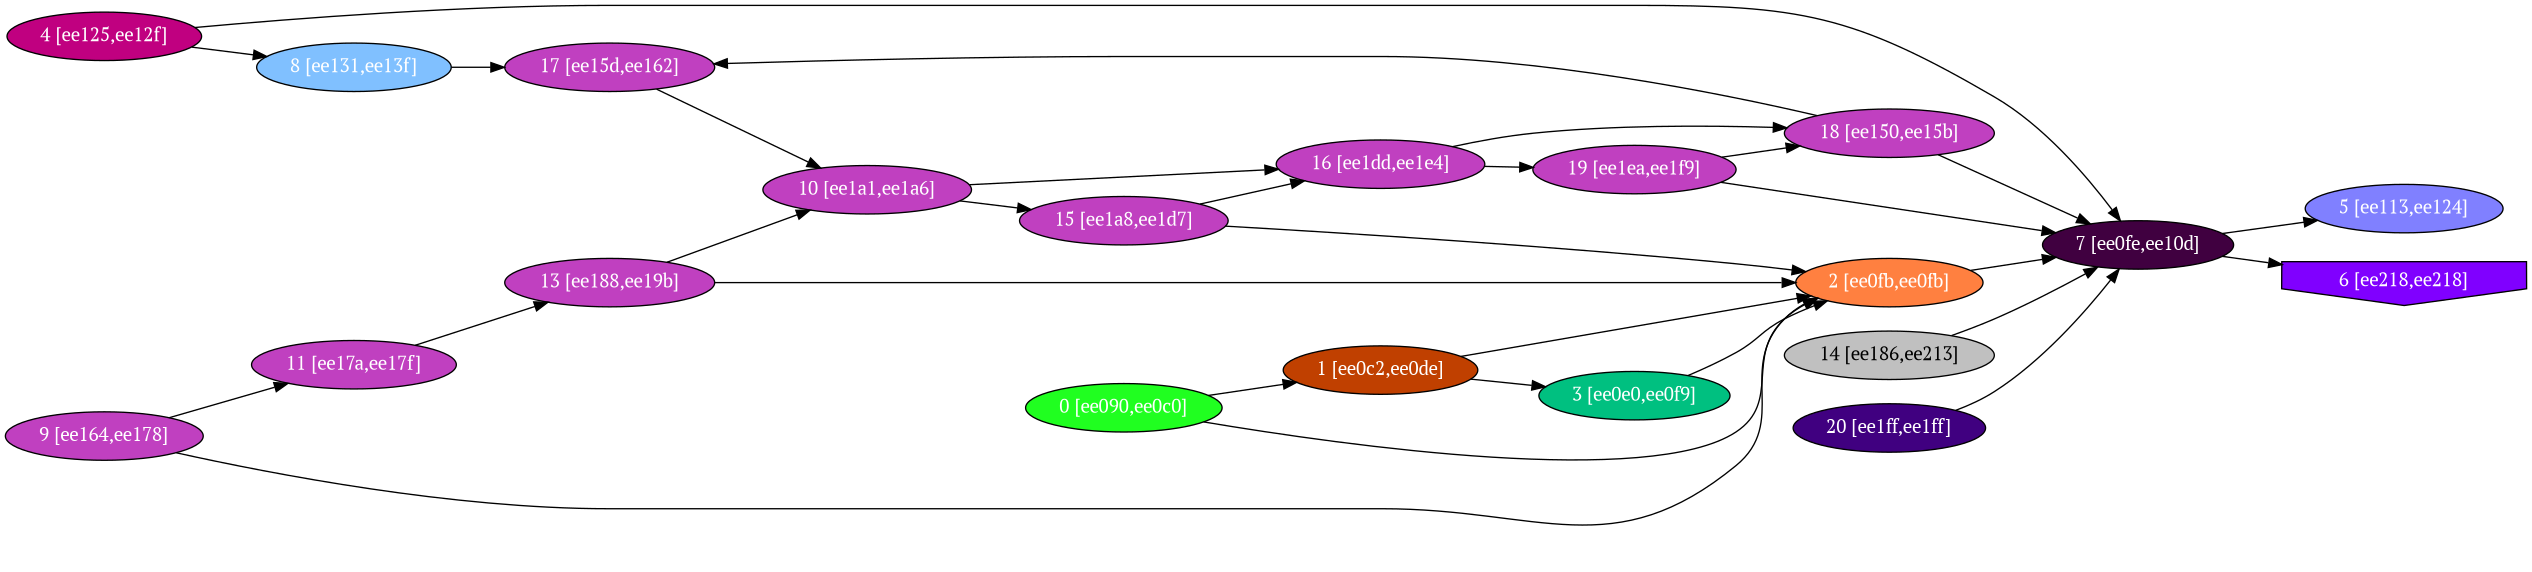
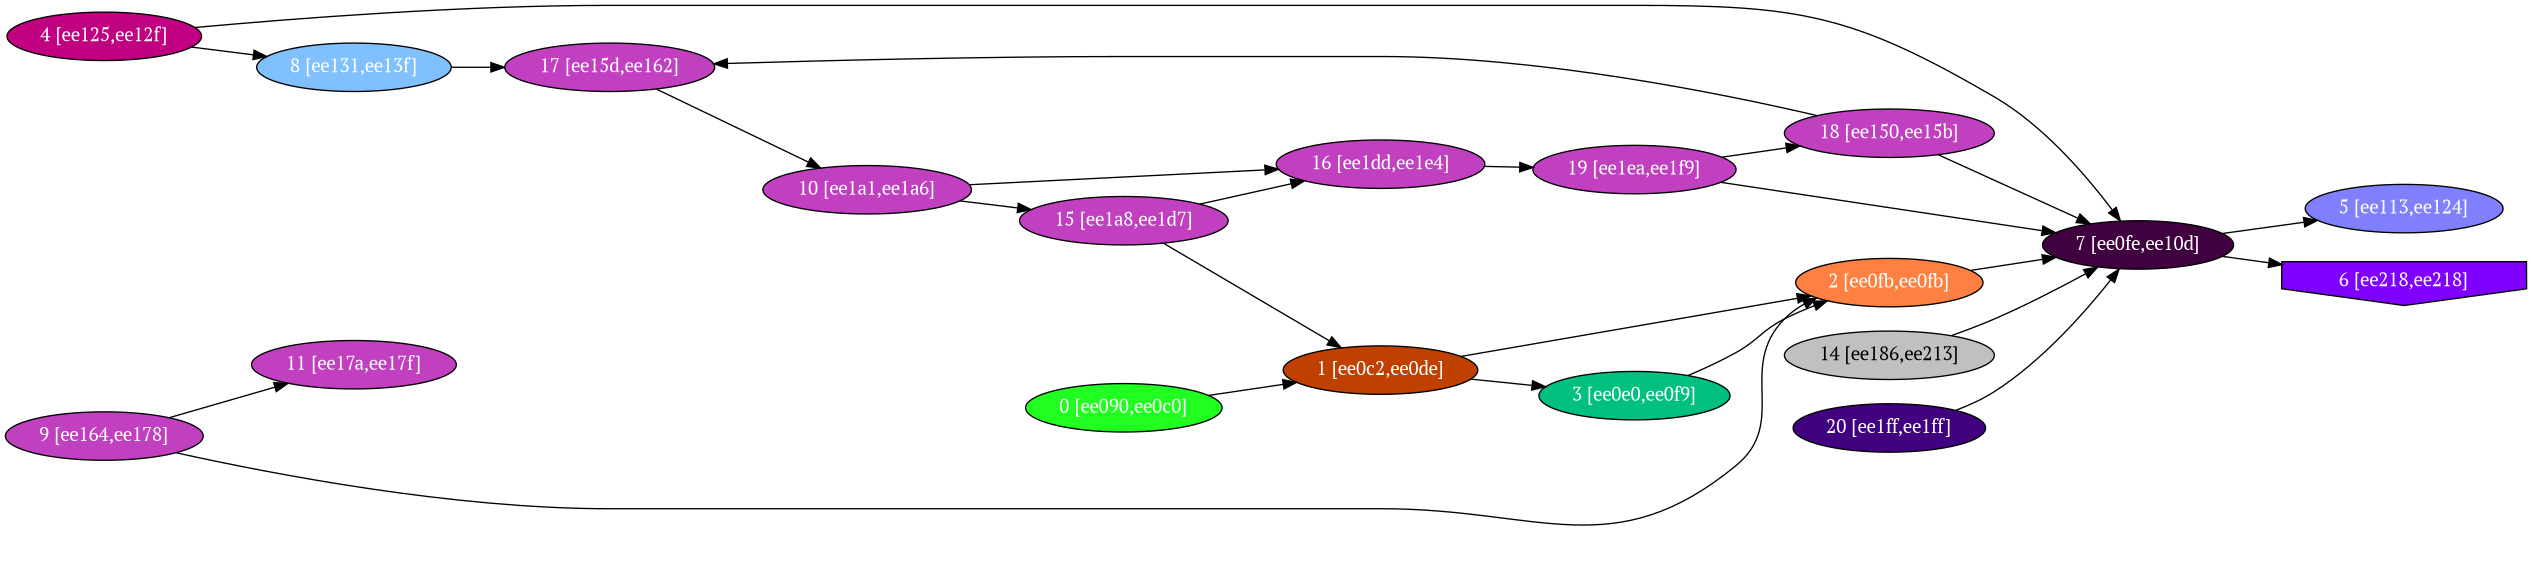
  digraph {
    fontname="PT Serif"
    rankdir=LR
    node [fillcolor="#C040C0" fontcolor="#ffffff" fontname="PT Serif" shape=oval style=filled]
    edge [fontname="PT Serif"]
    n1 [fillcolor="#20FF20" label="0 [ee090,ee0c0]"]
    n2 [fillcolor="#C04000" label="1 [ee0c2,ee0de]"]
    n3 [fillcolor="#FF8040" label="2 [ee0fb,ee0fb]"]
    n4 [fillcolor="#00C080" label="3 [ee0e0,ee0f9]"]
    n5 [fillcolor="#400040" label="7 [ee0fe,ee10d]"]
    n6 [fillcolor="#8080FF" label="5 [ee113,ee124]"]
    n7 [fillcolor="#8000FF" label="6 [ee218,ee218]" shape=invhouse]
    n8 [fillcolor="#C00080" label="4 [ee125,ee12f]"]
    n9 [fillcolor="#80C0FF" label="8 [ee131,ee13f]"]
    n10 [label="17 [ee15d,ee162]"]
    n11 [label="10 [ee1a1,ee1a6]"]
    n12 [label="9 [ee164,ee178]"]
    n13 [label="11 [ee17a,ee17f]"]
-   n14 [label="13 [ee188,ee19b]"]
    n15 [label="15 [ee1a8,ee1d7]"]
    n16 [label="16 [ee1dd,ee1e4]"]
    n17 [label="18 [ee150,ee15b]"]
    n18 [label="19 [ee1ea,ee1f9]"]
    n19 [fillcolor="#C0C0C0" fontcolor="#000000" label="14 [ee186,ee213]"]
    n20 [fillcolor="#400080" label="20 [ee1ff,ee1ff]"]
    n1 -> n2
-   n1 -> n3
    n2 -> n3
    n2 -> n4
    n3 -> n5
    n4 -> n3
    n5 -> n6
    n5 -> n7
    n8 -> n5
    n8 -> n9
    n9 -> n10
    n10 -> n11
    n11 -> n15
    n11 -> n16
    n12 -> n3
    n12 -> n13
-   n13 -> n14
-   n14 -> n3
-   n14 -> n11
-   n15 -> n3
+   n15 -> n2
    n15 -> n16
-   n16 -> n17
    n16 -> n18
    n17 -> n5
    n17 -> n10
    n18 -> n5
    n18 -> n17
    n19 -> n5
    n20 -> n5
  }
